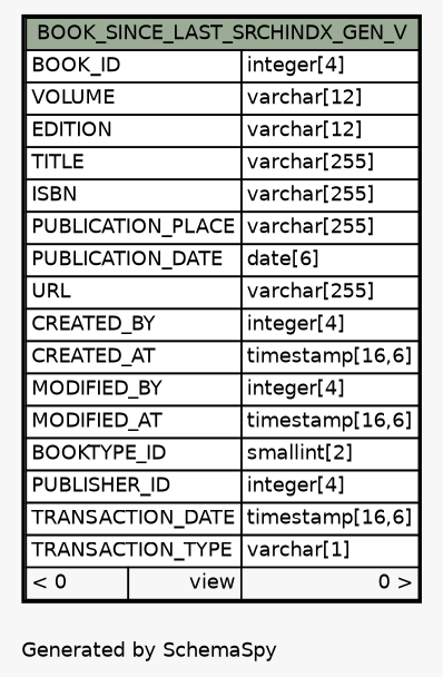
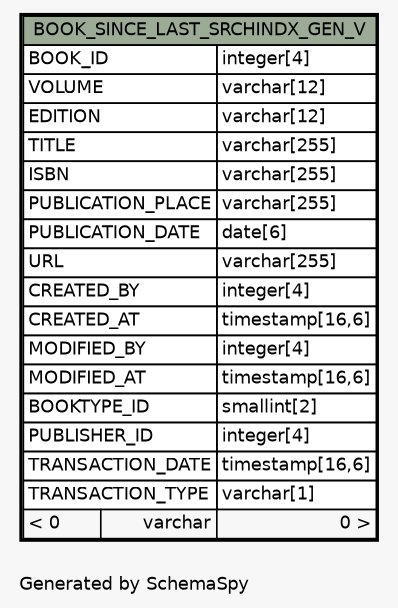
  digraph {
    bgcolor="#f7f7f7"
    fontname=Helvetica
    fontsize=11
    label="\nGenerated by SchemaSpy"
    labeljust=l
    nodesep=0.18
    rankdir=RL
    ranksep=0.46
-   n1 [fontname=Helvetica fontsize=11 label=<     <TABLE BORDER="2" CELLBORDER="1" CELLSPACING="0" BGCOLOR="#ffffff">       <TR><TD COLSPAN="3" BGCOLOR="#9bab96" ALIGN="CENTER">BOOK_SINCE_LAST_SRCHINDX_GEN_V</TD></TR>       <TR><TD PORT="BOOK_ID" COLSPAN="2" ALIGN="LEFT">BOOK_ID</TD><TD PORT="BOOK_ID.type" ALIGN="LEFT">integer[4]</TD></TR>       <TR><TD PORT="VOLUME" COLSPAN="2" ALIGN="LEFT">VOLUME</TD><TD PORT="VOLUME.type" ALIGN="LEFT">varchar[12]</TD></TR>       <TR><TD PORT="EDITION" COLSPAN="2" ALIGN="LEFT">EDITION</TD><TD PORT="EDITION.type" ALIGN="LEFT">varchar[12]</TD></TR>       <TR><TD PORT="TITLE" COLSPAN="2" ALIGN="LEFT">TITLE</TD><TD PORT="TITLE.type" ALIGN="LEFT">varchar[255]</TD></TR>       <TR><TD PORT="ISBN" COLSPAN="2" ALIGN="LEFT">ISBN</TD><TD PORT="ISBN.type" ALIGN="LEFT">varchar[255]</TD></TR>       <TR><TD PORT="PUBLICATION_PLACE" COLSPAN="2" ALIGN="LEFT">PUBLICATION_PLACE</TD><TD PORT="PUBLICATION_PLACE.type" ALIGN="LEFT">varchar[255]</TD></TR>       <TR><TD PORT="PUBLICATION_DATE" COLSPAN="2" ALIGN="LEFT">PUBLICATION_DATE</TD><TD PORT="PUBLICATION_DATE.type" ALIGN="LEFT">date[6]</TD></TR>       <TR><TD PORT="URL" COLSPAN="2" ALIGN="LEFT">URL</TD><TD PORT="URL.type" ALIGN="LEFT">varchar[255]</TD></TR>       <TR><TD PORT="CREATED_BY" COLSPAN="2" ALIGN="LEFT">CREATED_BY</TD><TD PORT="CREATED_BY.type" ALIGN="LEFT">integer[4]</TD></TR>       <TR><TD PORT="CREATED_AT" COLSPAN="2" ALIGN="LEFT">CREATED_AT</TD><TD PORT="CREATED_AT.type" ALIGN="LEFT">timestamp[16,6]</TD></TR>       <TR><TD PORT="MODIFIED_BY" COLSPAN="2" ALIGN="LEFT">MODIFIED_BY</TD><TD PORT="MODIFIED_BY.type" ALIGN="LEFT">integer[4]</TD></TR>       <TR><TD PORT="MODIFIED_AT" COLSPAN="2" ALIGN="LEFT">MODIFIED_AT</TD><TD PORT="MODIFIED_AT.type" ALIGN="LEFT">timestamp[16,6]</TD></TR>       <TR><TD PORT="BOOKTYPE_ID" COLSPAN="2" ALIGN="LEFT">BOOKTYPE_ID</TD><TD PORT="BOOKTYPE_ID.type" ALIGN="LEFT">smallint[2]</TD></TR>       <TR><TD PORT="PUBLISHER_ID" COLSPAN="2" ALIGN="LEFT">PUBLISHER_ID</TD><TD PORT="PUBLISHER_ID.type" ALIGN="LEFT">integer[4]</TD></TR>       <TR><TD PORT="TRANSACTION_DATE" COLSPAN="2" ALIGN="LEFT">TRANSACTION_DATE</TD><TD PORT="TRANSACTION_DATE.type" ALIGN="LEFT">timestamp[16,6]</TD></TR>       <TR><TD PORT="TRANSACTION_TYPE" COLSPAN="2" ALIGN="LEFT">TRANSACTION_TYPE</TD><TD PORT="TRANSACTION_TYPE.type" ALIGN="LEFT">varchar[1]</TD></TR>       <TR><TD ALIGN="LEFT" BGCOLOR="#f7f7f7">&lt; 0</TD><TD ALIGN="RIGHT" BGCOLOR="#f7f7f7">view</TD><TD ALIGN="RIGHT" BGCOLOR="#f7f7f7">0 &gt;</TD></TR>     </TABLE>> shape=plaintext]
+   n1 [fontname=Helvetica fontsize=11 label=<     <TABLE BORDER="2" CELLBORDER="1" CELLSPACING="0" BGCOLOR="#ffffff">       <TR><TD COLSPAN="3" BGCOLOR="#9bab96" ALIGN="CENTER">BOOK_SINCE_LAST_SRCHINDX_GEN_V</TD></TR>       <TR><TD PORT="BOOK_ID" COLSPAN="2" ALIGN="LEFT">BOOK_ID</TD><TD PORT="BOOK_ID.type" ALIGN="LEFT">integer[4]</TD></TR>       <TR><TD PORT="VOLUME" COLSPAN="2" ALIGN="LEFT">VOLUME</TD><TD PORT="VOLUME.type" ALIGN="LEFT">varchar[12]</TD></TR>       <TR><TD PORT="EDITION" COLSPAN="2" ALIGN="LEFT">EDITION</TD><TD PORT="EDITION.type" ALIGN="LEFT">varchar[12]</TD></TR>       <TR><TD PORT="TITLE" COLSPAN="2" ALIGN="LEFT">TITLE</TD><TD PORT="TITLE.type" ALIGN="LEFT">varchar[255]</TD></TR>       <TR><TD PORT="ISBN" COLSPAN="2" ALIGN="LEFT">ISBN</TD><TD PORT="ISBN.type" ALIGN="LEFT">varchar[255]</TD></TR>       <TR><TD PORT="PUBLICATION_PLACE" COLSPAN="2" ALIGN="LEFT">PUBLICATION_PLACE</TD><TD PORT="PUBLICATION_PLACE.type" ALIGN="LEFT">varchar[255]</TD></TR>       <TR><TD PORT="PUBLICATION_DATE" COLSPAN="2" ALIGN="LEFT">PUBLICATION_DATE</TD><TD PORT="PUBLICATION_DATE.type" ALIGN="LEFT">date[6]</TD></TR>       <TR><TD PORT="URL" COLSPAN="2" ALIGN="LEFT">URL</TD><TD PORT="URL.type" ALIGN="LEFT">varchar[255]</TD></TR>       <TR><TD PORT="CREATED_BY" COLSPAN="2" ALIGN="LEFT">CREATED_BY</TD><TD PORT="CREATED_BY.type" ALIGN="LEFT">integer[4]</TD></TR>       <TR><TD PORT="CREATED_AT" COLSPAN="2" ALIGN="LEFT">CREATED_AT</TD><TD PORT="CREATED_AT.type" ALIGN="LEFT">timestamp[16,6]</TD></TR>       <TR><TD PORT="MODIFIED_BY" COLSPAN="2" ALIGN="LEFT">MODIFIED_BY</TD><TD PORT="MODIFIED_BY.type" ALIGN="LEFT">integer[4]</TD></TR>       <TR><TD PORT="MODIFIED_AT" COLSPAN="2" ALIGN="LEFT">MODIFIED_AT</TD><TD PORT="MODIFIED_AT.type" ALIGN="LEFT">timestamp[16,6]</TD></TR>       <TR><TD PORT="BOOKTYPE_ID" COLSPAN="2" ALIGN="LEFT">BOOKTYPE_ID</TD><TD PORT="BOOKTYPE_ID.type" ALIGN="LEFT">smallint[2]</TD></TR>       <TR><TD PORT="PUBLISHER_ID" COLSPAN="2" ALIGN="LEFT">PUBLISHER_ID</TD><TD PORT="PUBLISHER_ID.type" ALIGN="LEFT">integer[4]</TD></TR>       <TR><TD PORT="TRANSACTION_DATE" COLSPAN="2" ALIGN="LEFT">TRANSACTION_DATE</TD><TD PORT="TRANSACTION_DATE.type" ALIGN="LEFT">timestamp[16,6]</TD></TR>       <TR><TD PORT="TRANSACTION_TYPE" COLSPAN="2" ALIGN="LEFT">TRANSACTION_TYPE</TD><TD PORT="TRANSACTION_TYPE.type" ALIGN="LEFT">varchar[1]</TD></TR>       <TR><TD ALIGN="LEFT" BGCOLOR="#f7f7f7">&lt; 0</TD><TD ALIGN="RIGHT" BGCOLOR="#f7f7f7">varchar</TD><TD ALIGN="RIGHT" BGCOLOR="#f7f7f7">0 &gt;</TD></TR>     </TABLE>> shape=plaintext]
  }
